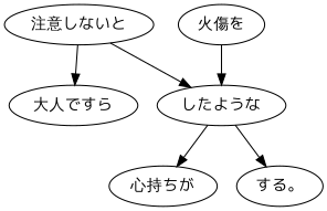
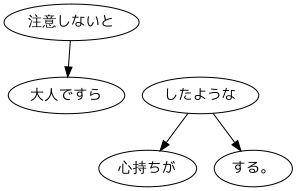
  digraph {
    fontname="Liberation Mono"
    node [fontname="Liberation Mono"]
    edge [fontname="Liberation Mono"]
    n1 [label="大人ですら"]
    n2 [label="注意しないと"]
    n3 [label="したような"]
    n4 [label="心持ちが"]
    n5 [label="する。"]
-   n6 [label="火傷を"]
    n2 -> n1
-   n2 -> n3
    n3 -> n4
    n3 -> n5
-   n6 -> n3
  }
